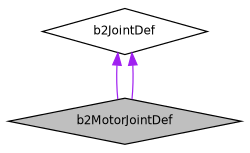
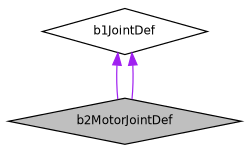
  digraph {
    node [color=black fontname=Helvetica fontsize=10 shape=diamond style=filled]
    edge [color=purple dir=back fontname=Helvetica fontsize=10 labelfontname=Helvetica labelfontsize=10 style=solid]
    n1 [fillcolor=grey75 fontcolor=black height=0.2 label=b2MotorJointDef width=0.4]
-   n2 [fillcolor=white height=0.2 label=b2JointDef width=0.4]
+   n2 [fillcolor=white height=0.2 label=b1JointDef width=0.4]
    n2 -> n1
    n2 -> n1
  }
